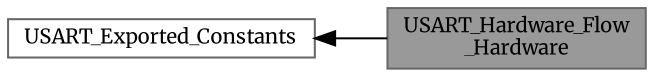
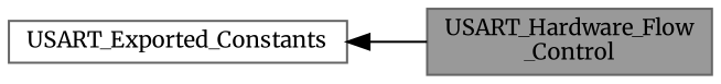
  digraph {
    rankdir=LR
    fontname=Merriweather
    node [fontname=Merriweather fontsize=10 shape=box style=filled]
    n1 [color=grey40 fillcolor=white height=0.2 label=USART_Exported_Constants width=0.4]
-   n2 [color=gray40 fillcolor=grey60 fontcolor=black height=0.2 label="USART_Hardware_Flow\l_Hardware" width=0.4]
+   n2 [color=gray40 fillcolor=grey60 fontcolor=black height=0.2 label="USART_Hardware_Flow\l_Control" width=0.4]
    n1 -> n2 [dir=back fontname=Merriweather fontsize=10 labelfontname=Helvetica labelfontsize=10 shape=plaintext style=solid]
  }
